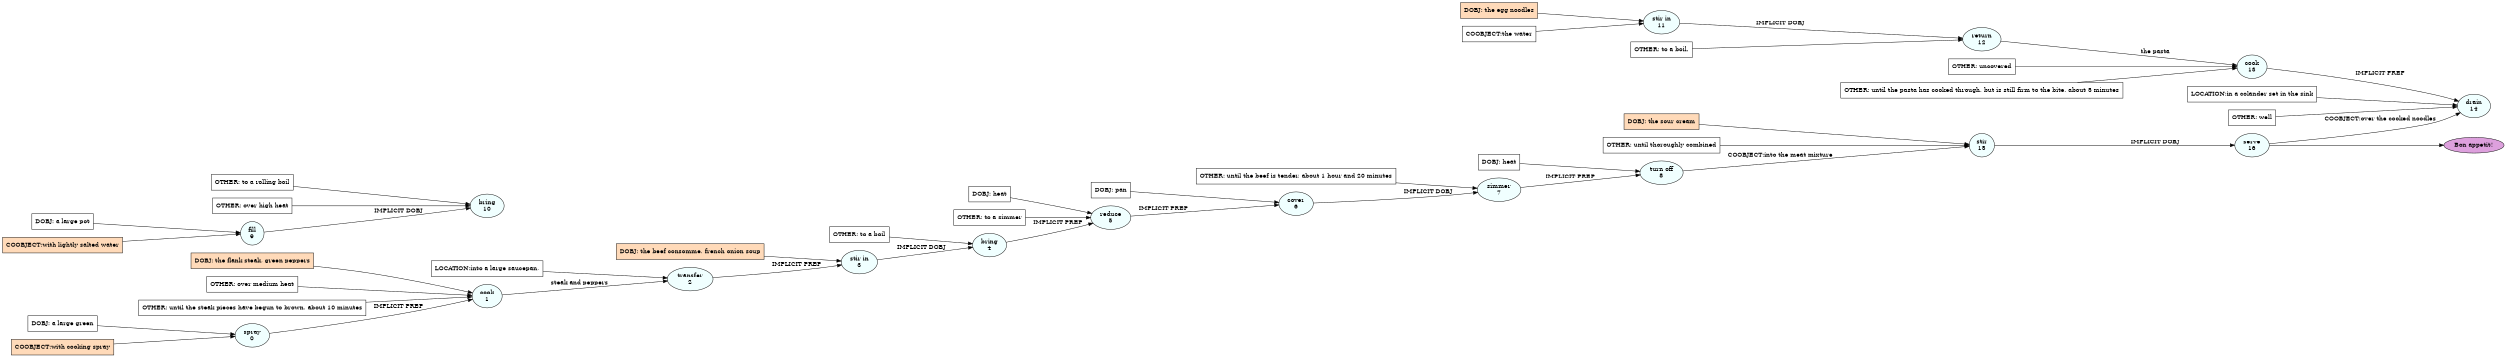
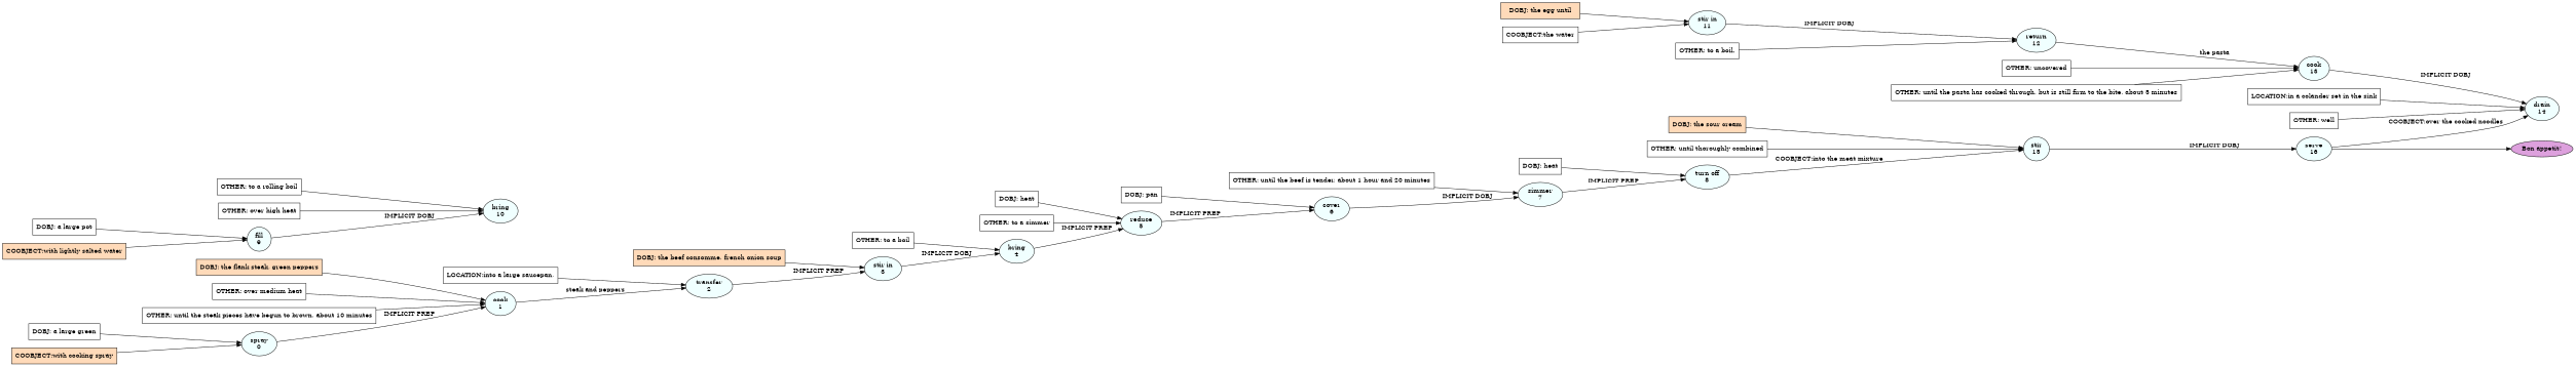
  digraph {
    rankdir=LR
    node [fillcolor=white shape=box style=filled]
    n1 [fillcolor=azure label="spray\n0" shape=oval]
    n2 [fillcolor=azure label="cook\n1" shape=oval]
    n3 [fillcolor=azure label="transfer\n2" shape=oval]
    n4 [fillcolor=azure label="stir in\n3" shape=oval]
    n5 [fillcolor=azure label="bring\n4" shape=oval]
    n6 [fillcolor=azure label="reduce\n5" shape=oval]
    n7 [fillcolor=azure label="cover\n6" shape=oval]
    n8 [fillcolor=azure label="simmer\n7" shape=oval]
    n9 [fillcolor=azure label="turn off\n8" shape=oval]
    n10 [fillcolor=azure label="stir\n15" shape=oval]
    n11 [fillcolor=azure label="serve\n16" shape=oval]
    n12 [fillcolor=azure label="fill\n9" shape=oval]
    n13 [fillcolor=azure label="bring\n10" shape=oval]
    n14 [fillcolor=azure label="stir in\n11" shape=oval]
    n15 [fillcolor=azure label="return\n12" shape=oval]
    n16 [fillcolor=azure label="cook\n13" shape=oval]
    n17 [fillcolor=azure label="drain\n14" shape=oval]
    n18 [fillcolor=plum label="Bon appetit!" shape=oval]
    n19 [label="DOBJ: a large green"]
    n20 [fillcolor=peachpuff label="COOBJECT:with cooking spray"]
    n21 [label="DOBJ: a large pot"]
    n22 [fillcolor=peachpuff label="COOBJECT:with lightly salted water"]
    n23 [fillcolor=peachpuff label="DOBJ: the flank steak, green peppers"]
    n24 [label="OTHER: over medium heat"]
    n25 [label="OTHER: until the steak pieces have begun to brown, about 10 minutes"]
    n26 [label="LOCATION:into a large saucepan,"]
    n27 [fillcolor=peachpuff label="DOBJ: the beef consomme, french onion soup"]
    n28 [label="OTHER: to a boil"]
    n29 [label="DOBJ: heat"]
    n30 [label="OTHER: to a simmer"]
    n31 [label="DOBJ: pan"]
    n32 [label="OTHER: until the beef is tender, about 1 hour and 20 minutes"]
    n33 [label="DOBJ: heat"]
    n34 [label="OTHER: to a rolling boil"]
    n35 [label="OTHER: over high heat"]
-   n36 [fillcolor=peachpuff label="DOBJ: the egg noodles"]
+   n36 [fillcolor=peachpuff label="DOBJ: the egg until"]
    n37 [label="COOBJECT:the water"]
    n38 [label="OTHER: to a boil."]
    n39 [label="OTHER: uncovered"]
    n40 [label="OTHER: until the pasta has cooked through, but is still firm to the bite, about 5 minutes"]
    n41 [label="LOCATION:in a colander set in the sink"]
    n42 [label="OTHER: well"]
    n43 [fillcolor=peachpuff label="DOBJ: the sour cream"]
    n44 [label="OTHER: until thoroughly combined"]
    n1 -> n2 [label="IMPLICIT PREP"]
    n2 -> n3 [label="steak and peppers"]
    n3 -> n4 [label="IMPLICIT PREP"]
    n4 -> n5 [label="IMPLICIT DOBJ"]
    n5 -> n6 [label="IMPLICIT PREP"]
    n6 -> n7 [label="IMPLICIT PREP"]
    n7 -> n8 [label="IMPLICIT DOBJ"]
    n8 -> n9 [label="IMPLICIT PREP"]
    n9 -> n10 [label="COOBJECT:into the meat mixture"]
    n10 -> n11 [label="IMPLICIT DOBJ"]
    n11 -> n17 [label="COOBJECT:over the cooked noodles"]
    n11 -> n18
    n12 -> n13 [label="IMPLICIT DOBJ"]
    n14 -> n15 [label="IMPLICIT DOBJ"]
    n15 -> n16 [label="the pasta"]
-   n16 -> n17 [label="IMPLICIT PREP"]
+   n16 -> n17 [label="IMPLICIT DOBJ"]
    n19 -> n1
    n20 -> n1
    n21 -> n12
    n22 -> n12
    n23 -> n2
    n24 -> n2
    n25 -> n2
    n26 -> n3
    n27 -> n4
    n28 -> n5
    n29 -> n6
    n30 -> n6
    n31 -> n7
    n32 -> n8
    n33 -> n9
    n34 -> n13
    n35 -> n13
    n36 -> n14
    n37 -> n14
    n38 -> n15
    n39 -> n16
    n40 -> n16
    n41 -> n17
    n42 -> n17
    n43 -> n10
    n44 -> n10
  }
